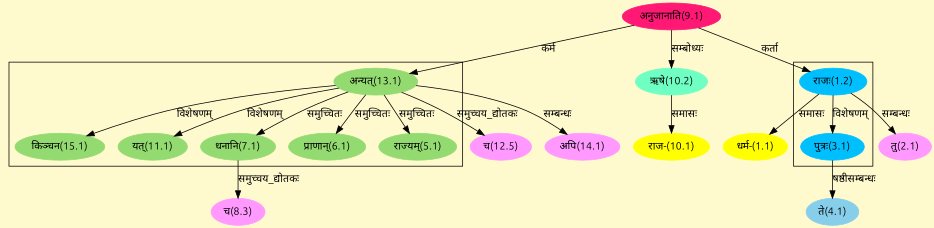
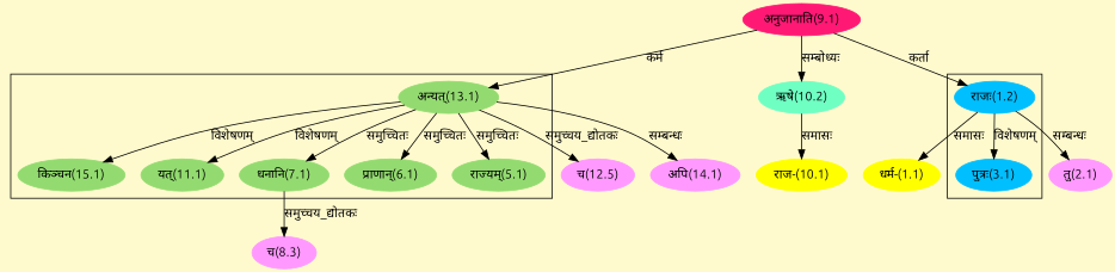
  digraph {
    bgcolor=lemonchiffon1
    compound=true
    fontname=Ubuntu
    rankdir=BT
    node [color="#93DB70" fontname=Ubuntu style=filled]
    edge [dir=back fontname=Ubuntu]
    n1 [color="#00BFFF" label="पुत्रः(3.1)"]
    n2 [color="#00BFFF" label="राजः(1.2)"]
    n3 [label="राज्यम्(5.1)"]
    n4 [label="अन्यत्(13.1)"]
    n5 [label="प्राणान्(6.1)"]
    n6 [label="धनानि(7.1)"]
    n7 [label="यत्(11.1)"]
    n8 [label="किञ्चन(15.1)"]
    n9 [color="#FF1975" label="अनुजानाति(9.1)"]
    n10 [color="#FFFF00" label="धर्म-(1.1)"]
    n11 [color="#FF99FF" label="तु(2.1)"]
-   n12 [color="#87CEEB" label="ते(4.1)"]
    n13 [color="#FF99FF" label="च(8.3)"]
    n14 [color="#FFFF00" label="राज-(10.1)"]
    n15 [color="#6FFFC3" label="ऋषे(10.2)"]
    n16 [color="#FF99FF" label="च(12.5)"]
    n17 [color="#FF99FF" label="अपि(14.1)"]
    subgraph cluster_1 {
      n1
      n2
    }
    subgraph cluster_2 {
      n3
      n4
      n5
      n6
      n7
      n8
    }
    n1 -> n2 [label="विशेषणम्"]
    n2 -> n9 [label="कर्ता"]
    n3 -> n4 [label="समुच्चितः"]
    n4 -> n9 [label="कर्म"]
    n5 -> n4 [label="समुच्चितः"]
    n6 -> n4 [label="समुच्चितः"]
    n7 -> n4 [label="विशेषणम्"]
    n8 -> n4 [label="विशेषणम्"]
    n10 -> n2 [label="समासः"]
    n11 -> n2 [label="सम्बन्धः"]
-   n12 -> n1 [label="षष्ठीसम्बन्धः"]
    n13 -> n6 [label="समुच्चय_द्योतकः"]
    n14 -> n15 [label="समासः"]
    n15 -> n9 [label="सम्बोध्यः"]
    n16 -> n4 [label="समुच्चय_द्योतकः"]
    n17 -> n4 [label="सम्बन्धः"]
  }
